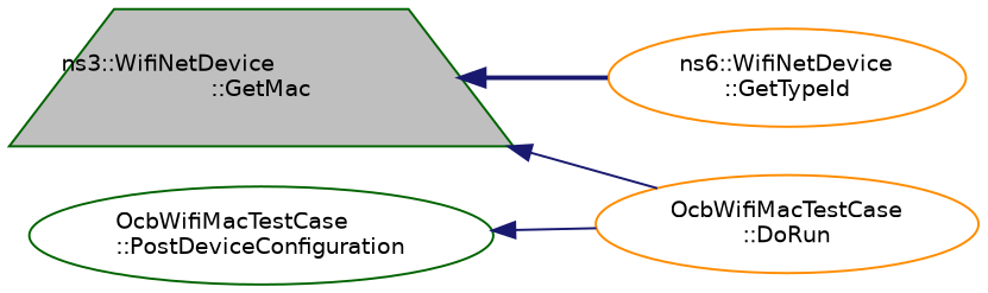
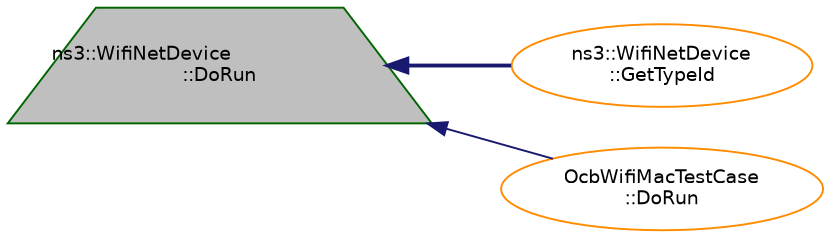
  digraph {
    rankdir=LR
    node [color=darkgreen fillcolor=white fontname=Helvetica fontsize=10 shape=ellipse style=filled]
    edge [color=midnightblue dir=back fontname=Helvetica fontsize=10 labelfontname=Helvetica labelfontsize=10 style=solid]
-   n1 [fillcolor=grey75 fontcolor=black height=0.2 label="ns3::WifiNetDevice\l::GetMac" shape=trapezium width=0.4]
-   n2 [color=darkorange height=0.2 label="ns6::WifiNetDevice\l::GetTypeId" width=0.4]
+   n1 [fillcolor=grey75 fontcolor=black height=0.2 label="ns3::WifiNetDevice\l::DoRun" shape=trapezium width=0.4]
+   n2 [color=darkorange height=0.2 label="ns3::WifiNetDevice\l::GetTypeId" width=0.4]
    n3 [color=darkorange height=0.2 label="OcbWifiMacTestCase\l::DoRun" width=0.4]
-   n4 [height=0.2 label="OcbWifiMacTestCase\l::PostDeviceConfiguration" width=0.4]
    n1 -> n2 [style=bold]
    n1 -> n3
-   n4 -> n3
  }
